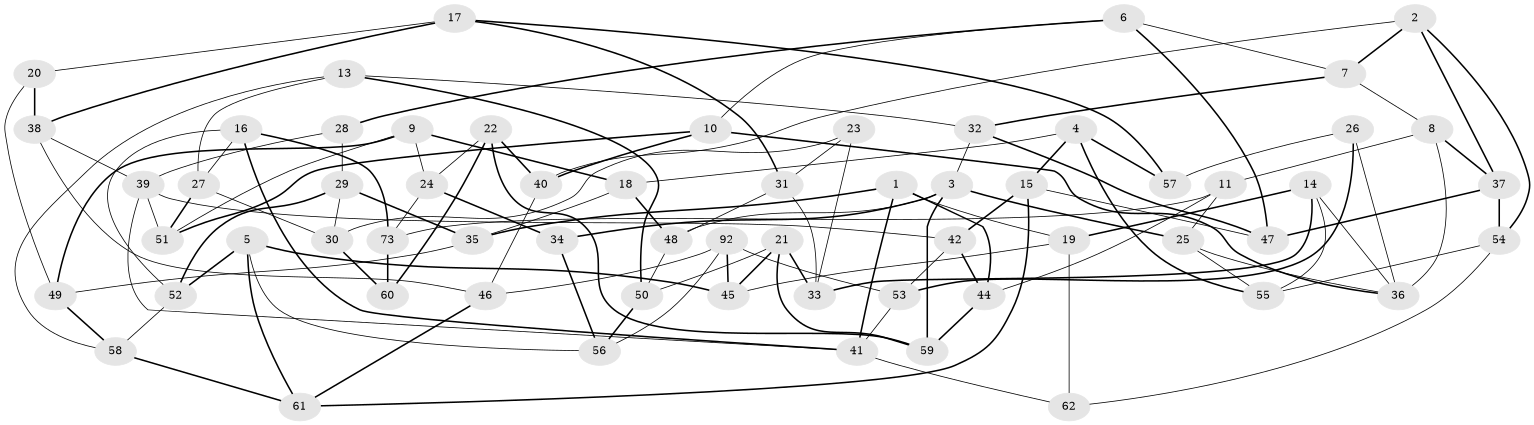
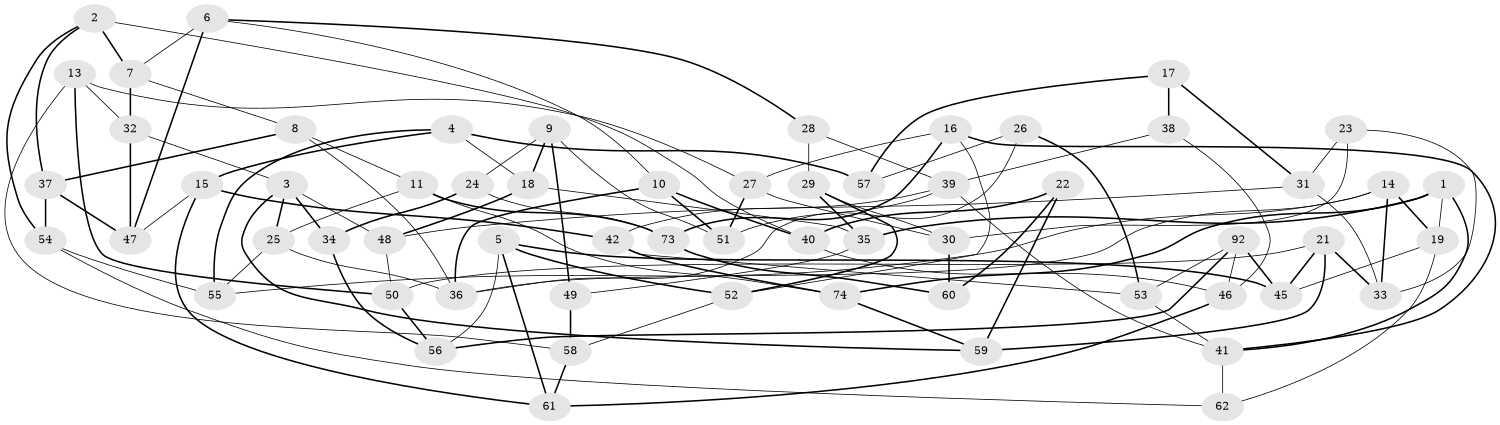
  graph {
    node [color=gray90 style=filled]
    edge [style=solid]
    1
    19
    35
    41
-   44
+   44 [label=74]
    45
    62
    49
    59
    2
    7
    37
    40
    54
    8
    32
    47
    46
    55
    3
    25
    34
    48
    36
    56
    50
    4
    15
    18
    57
    61
    42
    5
    52
    58
    6
    10
    28
    51
    29
    39
    11
    n43 [label=73]
    9
    24
    60
    n47 [label=92]
    53
    13
    27
    30
    14
    33
    16
    17
-   20
    31
    38
    21
    22
    23
    26
    1 -- 19
    1 -- 35 [style=bold]
    1 -- 41 [style=bold]
    1 -- 44 [style=bold]
    19 -- 45
    19 -- 62
    35 -- 49
    41 -- 62
    44 -- 59 [style=bold]
    49 -- 58 [style=bold]
    2 -- 7 [style=bold]
    2 -- 37 [style=bold]
    2 -- 40
    2 -- 54 [style=bold]
    7 -- 8
    7 -- 32 [style=bold]
    37 -- 54 [style=bold]
    37 -- 47 [style=bold]
    40 -- 46
    54 -- 62
    54 -- 55
    8 -- 37 [style=bold]
    8 -- 36
    8 -- 11
    32 -- 47 [style=bold]
    32 -- 3
    46 -- 61 [style=bold]
    3 -- 59 [style=bold]
    3 -- 25 [style=bold]
    3 -- 34 [style=bold]
    3 -- 48
    25 -- 55
    25 -- 36
    34 -- 56 [style=bold]
    48 -- 50
    50 -- 56 [style=bold]
    4 -- 55 [style=bold]
    4 -- 15 [style=bold]
    4 -- 18
    4 -- 57 [style=bold]
    15 -- 47
    15 -- 61 [style=bold]
    15 -- 42 [style=bold]
    18 -- 35
    18 -- 48 [style=bold]
    42 -- 44 [style=bold]
    42 -- 53
    5 -- 45 [style=bold]
    5 -- 56
    5 -- 61 [style=bold]
    5 -- 52 [style=bold]
    52 -- 58
    58 -- 61 [style=bold]
    6 -- 7
    6 -- 47 [style=bold]
    6 -- 10
    6 -- 28 [style=bold]
    10 -- 40 [style=bold]
    10 -- 36 [style=bold]
    10 -- 51 [style=bold]
    28 -- 29
    28 -- 39
    29 -- 35 [style=bold]
    29 -- 52 [style=bold]
    29 -- 30
    39 -- 41
    39 -- 42
    39 -- 51
    11 -- 44
    11 -- 25
-   11 -- n43
+   11 -- n43 [style=bold]
    n43 -- 60 [style=bold]
    9 -- 49 [style=bold]
    9 -- 18 [style=bold]
    9 -- 51
    9 -- 24
    24 -- 34 [style=bold]
    24 -- n43
    n47 -- 45 [style=bold]
    n47 -- 46
-   n47 -- 56
+   n47 -- 56 [style=bold]
    n47 -- 53
    53 -- 41
    13 -- 32
    13 -- 50 [style=bold]
    13 -- 58
    13 -- 27
    27 -- 51 [style=bold]
    27 -- 30
    30 -- 60 [style=bold]
    14 -- 19 [style=bold]
    14 -- 55
    14 -- 36
    14 -- 33 [style=bold]
    16 -- 41 [style=bold]
    16 -- 52
    16 -- n43 [style=bold]
    16 -- 27
    17 -- 57 [style=bold]
-   17 -- 20
    17 -- 31 [style=bold]
    17 -- 38 [style=bold]
-   20 -- 49
-   20 -- 38 [style=bold]
    31 -- 48
    31 -- 33
    38 -- 46
    38 -- 39
    21 -- 45 [style=bold]
    21 -- 59 [style=bold]
    21 -- 50
    21 -- 33 [style=bold]
    22 -- 59 [style=bold]
    22 -- 40 [style=bold]
-   22 -- 24
    22 -- 60 [style=bold]
    23 -- 30
    23 -- 33
    23 -- 31
    26 -- 36
    26 -- 57
    26 -- 53 [style=bold]
  }
